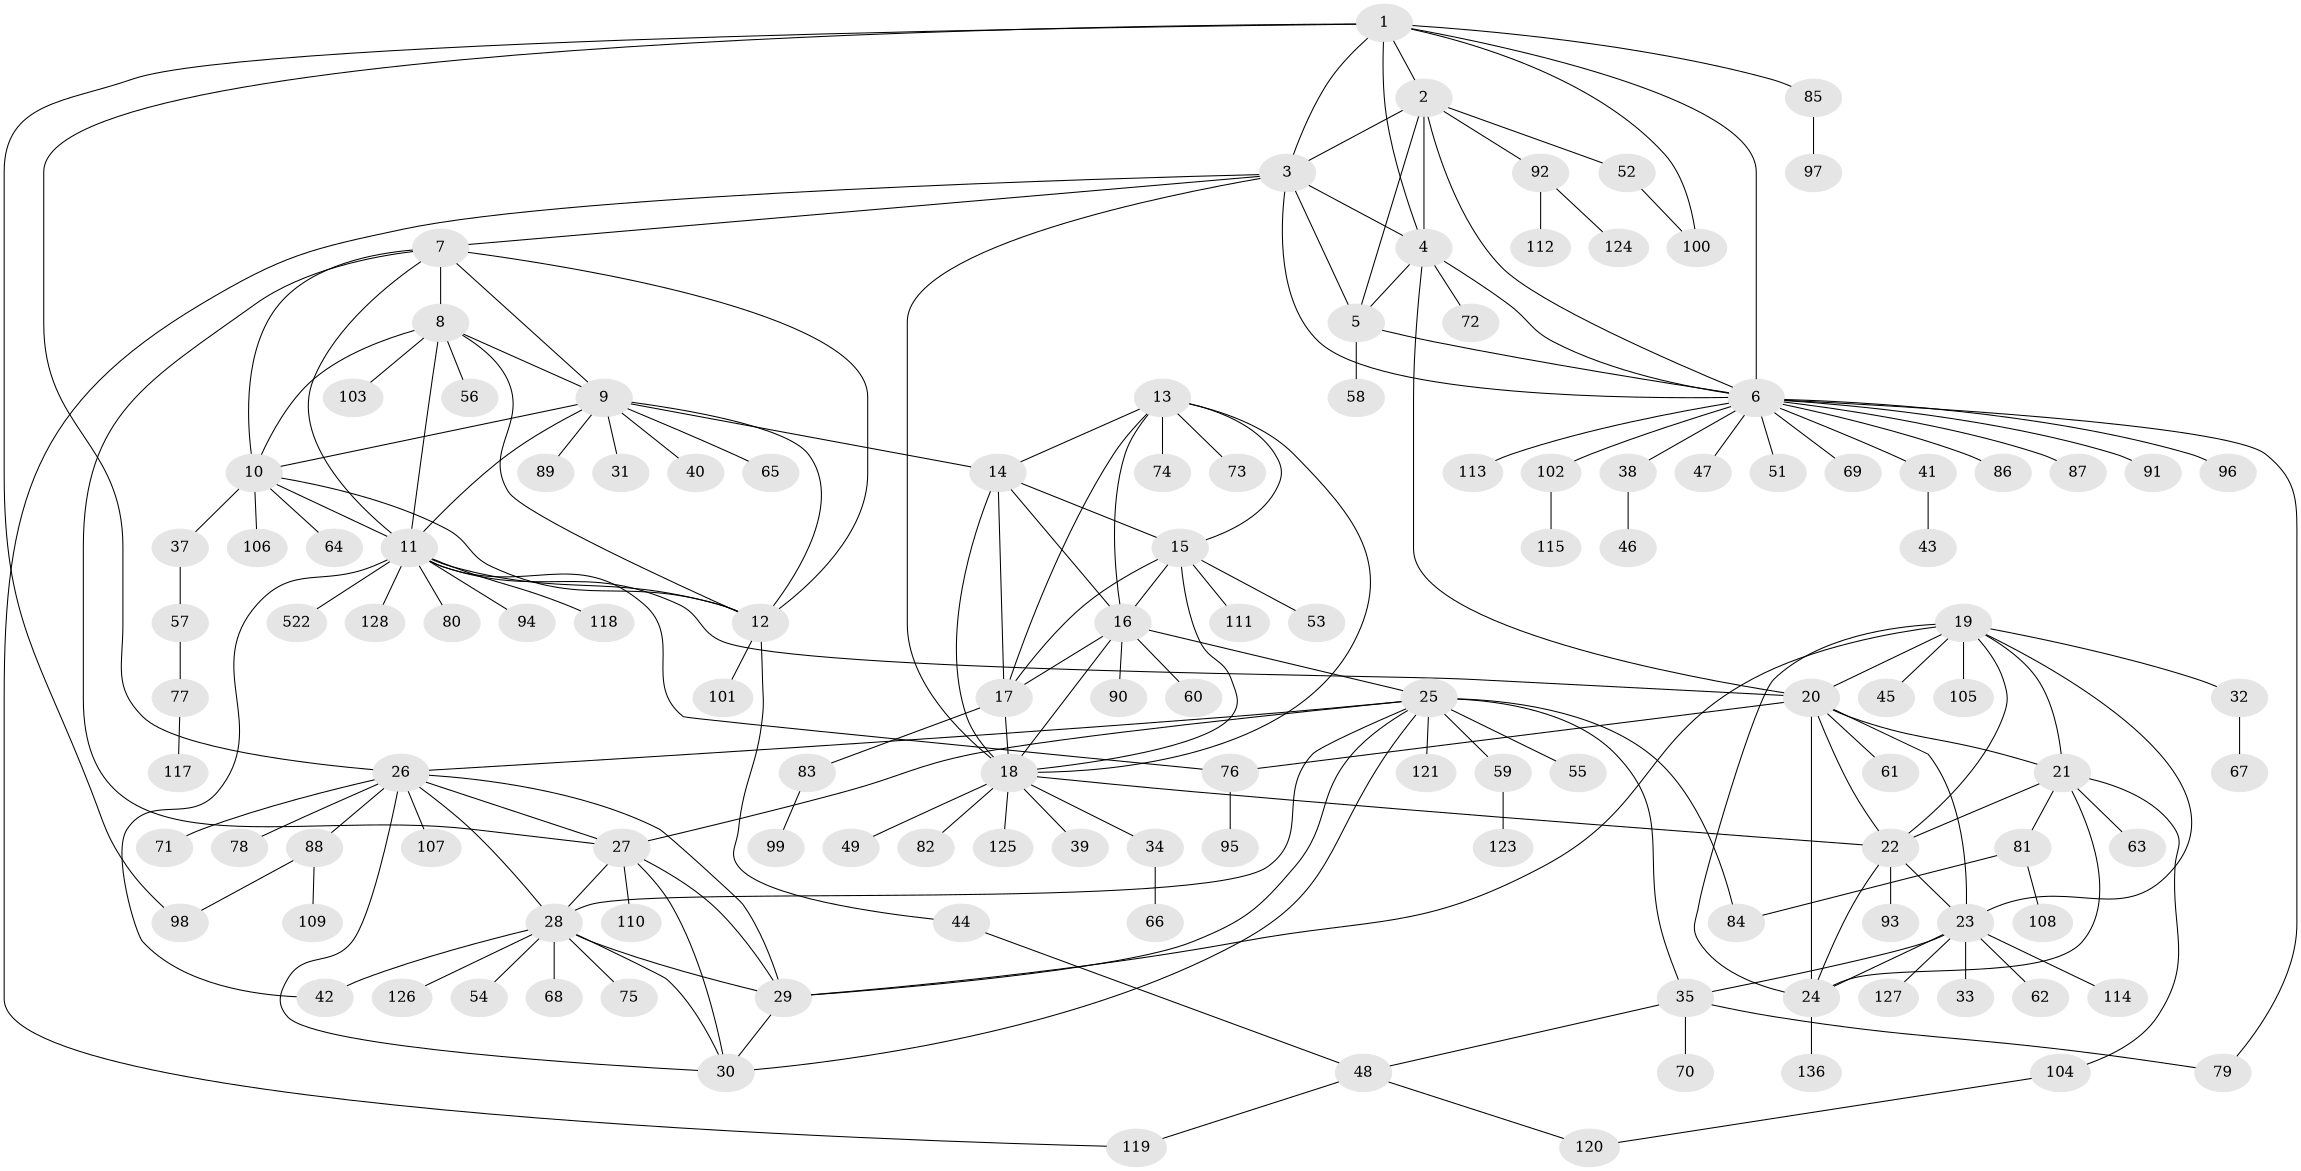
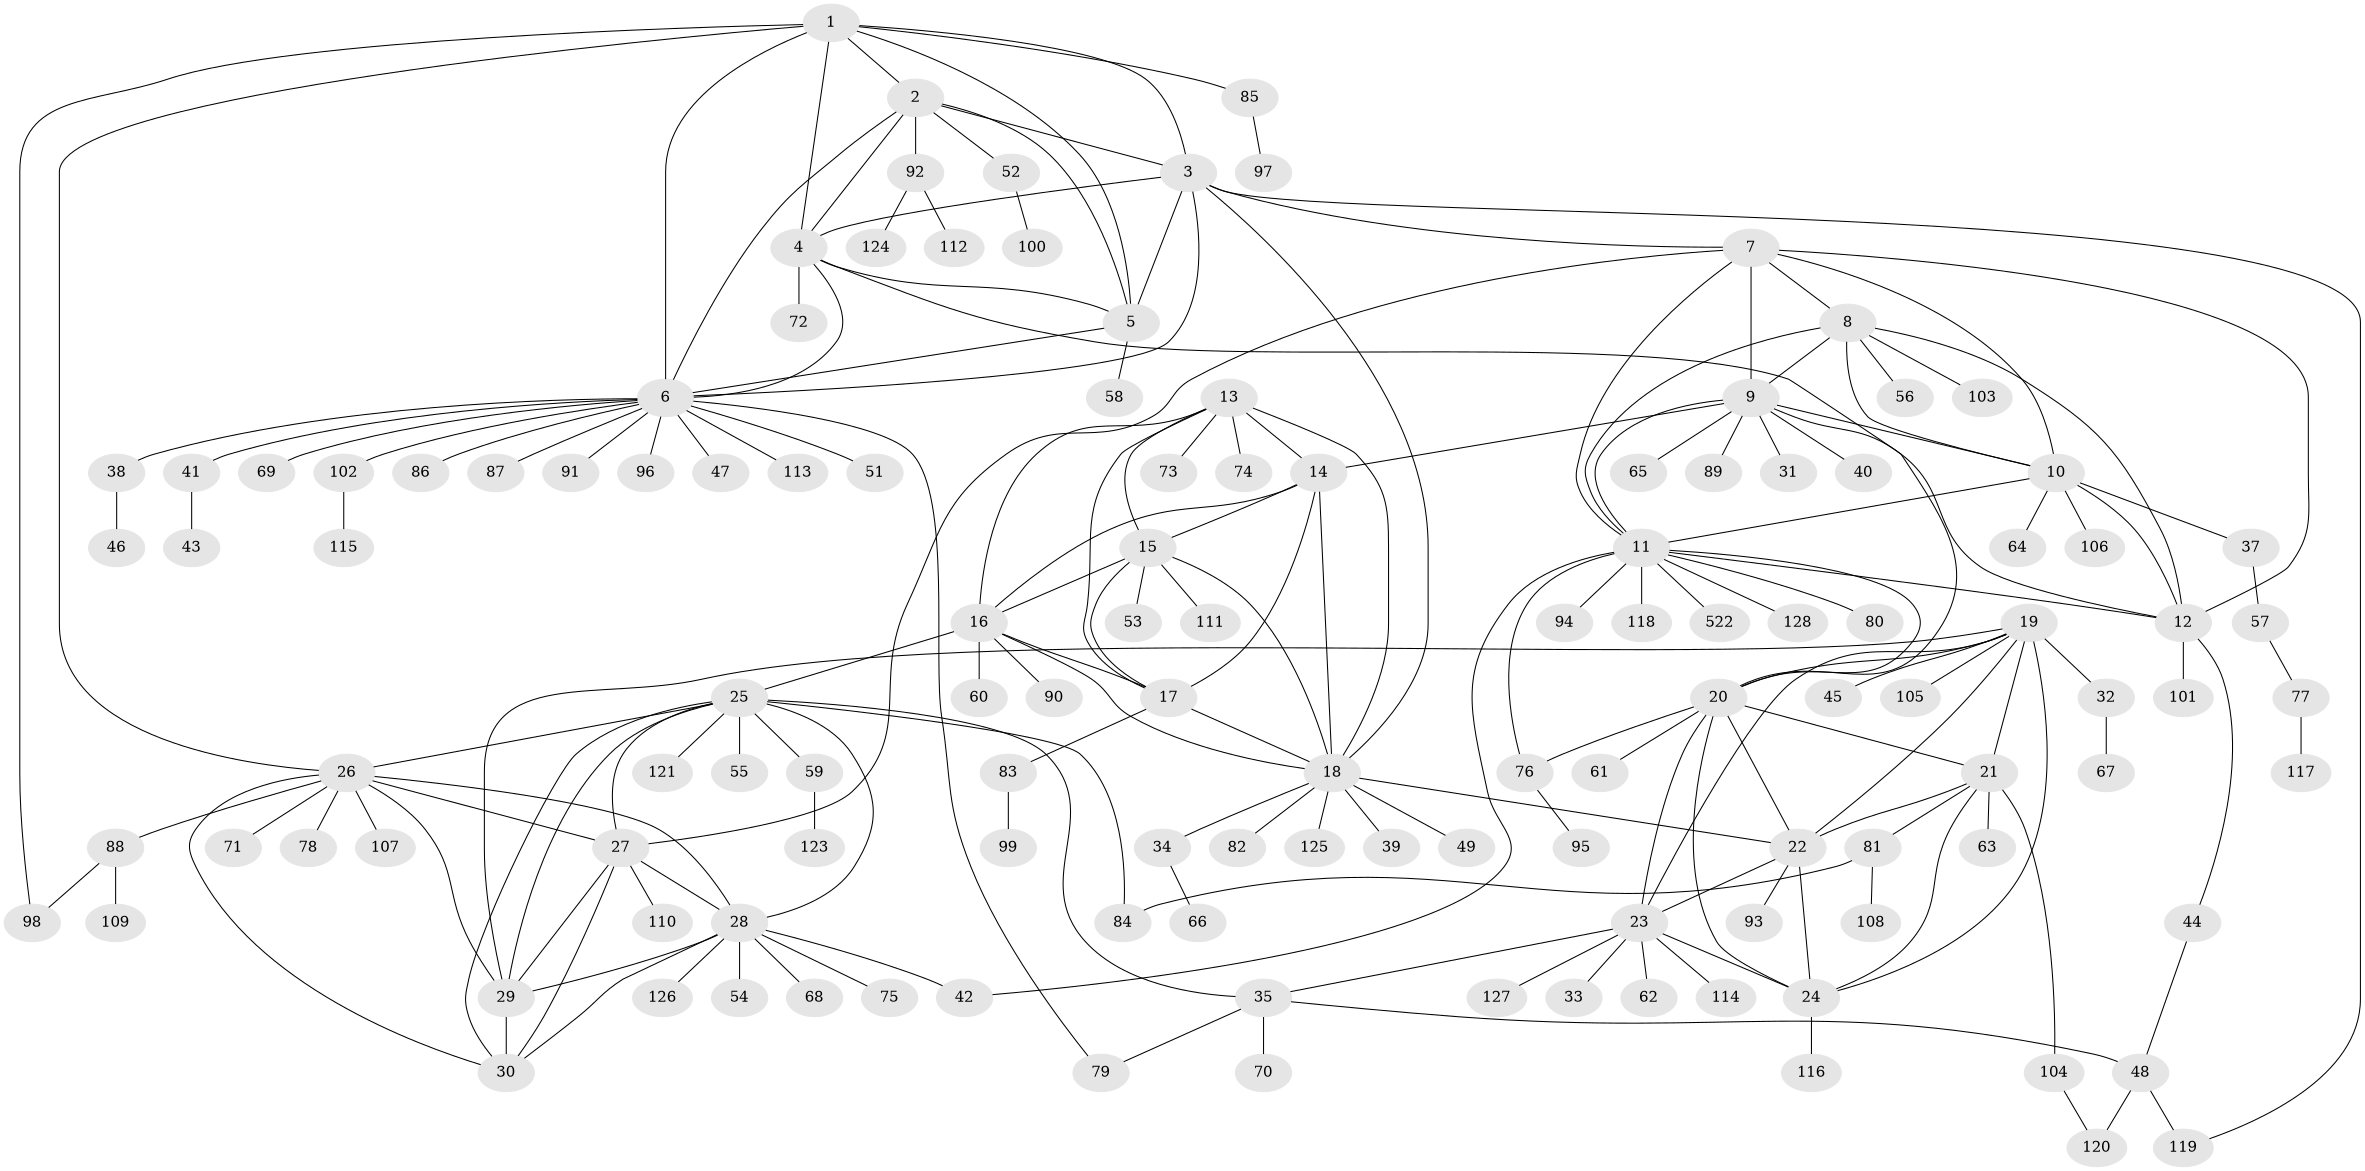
  graph {
    node [color=gray90 style=filled]
    1
    2
    3
    4
    5
    6
    26
    85
    98
    52
    92
    7
    18
    119
    20
    72
    58
    38
    41
    47
    51
    69
    79
    86
    87
    91
    96
    102
    113
    27
    29
    28
    30
    71
    78
    88
    107
    97
    100
    112
    124
    8
    9
    10
    11
    12
    22
    34
    39
    49
    82
    125
    76
    21
    23
    24
    61
    46
    43
    115
    56
    103
    14
    31
    40
    65
    89
    37
    64
    106
    42
    80
    94
    118
    n75 [label=522]
    128
    44
    101
    110
    15
    16
    17
    57
    95
    48
    13
    73
    74
    53
    111
    25
    60
    90
    83
    35
    55
    59
    84
    121
    99
    93
    66
    19
    32
    45
    105
    63
    81
    104
    33
    62
    114
    127
-   116 [label=136]
+   116
    67
    108
    120
    70
    54
    68
    75
    126
    123
    109
    77
    117
    1 -- 2
    1 -- 3
    1 -- 4
-   1 -- 100
+   1 -- 5
    1 -- 6
    1 -- 26
    1 -- 85
    1 -- 98
    2 -- 3
    2 -- 4
    2 -- 5
    2 -- 6
    2 -- 52
    2 -- 92
    3 -- 4
    3 -- 5
    3 -- 6
    3 -- 7
    3 -- 18
    3 -- 119
    4 -- 5
    4 -- 6
    4 -- 20
    4 -- 72
    5 -- 6
    5 -- 58
    6 -- 38
    6 -- 41
    6 -- 47
    6 -- 51
    6 -- 69
    6 -- 79
    6 -- 86
    6 -- 87
    6 -- 91
    6 -- 96
    6 -- 102
    6 -- 113
    26 -- 27
    26 -- 29
    26 -- 28
    26 -- 30
    26 -- 71
    26 -- 78
    26 -- 88
    26 -- 107
    85 -- 97
    52 -- 100
    92 -- 112
    92 -- 124
    7 -- 27
    7 -- 8
    7 -- 9
    7 -- 10
    7 -- 11
    7 -- 12
    18 -- 22
    18 -- 34
    18 -- 39
    18 -- 49
    18 -- 82
    18 -- 125
    20 -- 22
    20 -- 76
    20 -- 21
    20 -- 23
    20 -- 24
    20 -- 61
    38 -- 46
    41 -- 43
    102 -- 115
    27 -- 29
    27 -- 28
    27 -- 30
    27 -- 110
    29 -- 30
    28 -- 29
    28 -- 30
    28 -- 42
    28 -- 54
    28 -- 68
    28 -- 75
    28 -- 126
    88 -- 98
    88 -- 109
    8 -- 9
    8 -- 10
    8 -- 11
    8 -- 12
    8 -- 56
    8 -- 103
    9 -- 10
    9 -- 11
    9 -- 12
    9 -- 14
    9 -- 31
    9 -- 40
    9 -- 65
    9 -- 89
    10 -- 11
    10 -- 12
    10 -- 37
    10 -- 64
    10 -- 106
    11 -- 20
    11 -- 12
    11 -- 76
    11 -- 42
    11 -- 80
    11 -- 94
    11 -- 118
    11 -- n75
    11 -- 128
    12 -- 44
    12 -- 101
    22 -- 23
    22 -- 24
    22 -- 93
    34 -- 66
    76 -- 95
    21 -- 22
    21 -- 24
    21 -- 63
    21 -- 81
    21 -- 104
    23 -- 24
    23 -- 35
    23 -- 33
    23 -- 62
    23 -- 114
    23 -- 127
    24 -- 116
    14 -- 18
    14 -- 15
    14 -- 16
    14 -- 17
    37 -- 57
    44 -- 48
    15 -- 18
    15 -- 16
    15 -- 17
    15 -- 53
    15 -- 111
    16 -- 18
    16 -- 17
    16 -- 25
    16 -- 60
    16 -- 90
    17 -- 18
    17 -- 83
    57 -- 77
    48 -- 119
    48 -- 120
    13 -- 18
    13 -- 14
    13 -- 15
    13 -- 16
    13 -- 17
    13 -- 73
    13 -- 74
    25 -- 26
    25 -- 27
    25 -- 29
    25 -- 28
    25 -- 30
    25 -- 35
    25 -- 55
    25 -- 59
    25 -- 84
    25 -- 121
    83 -- 99
    35 -- 79
    35 -- 48
    35 -- 70
    59 -- 123
    19 -- 20
    19 -- 29
    19 -- 22
    19 -- 21
    19 -- 23
    19 -- 24
    19 -- 32
    19 -- 45
    19 -- 105
    32 -- 67
    81 -- 84
    81 -- 108
    104 -- 120
    77 -- 117
  }
